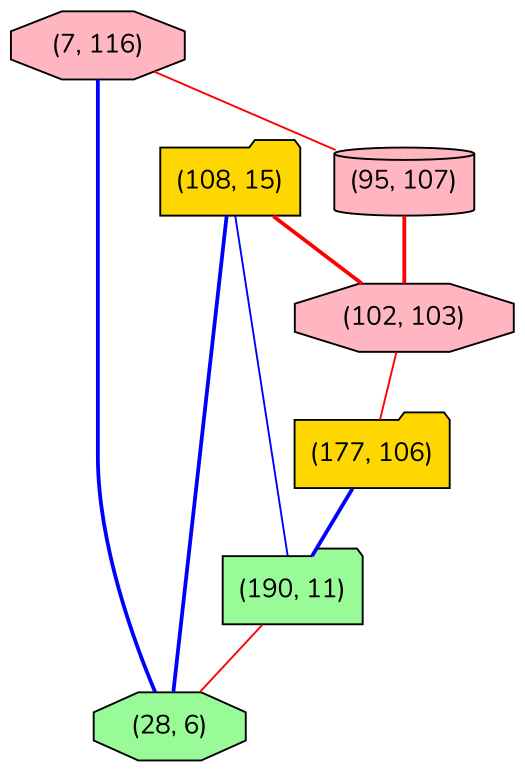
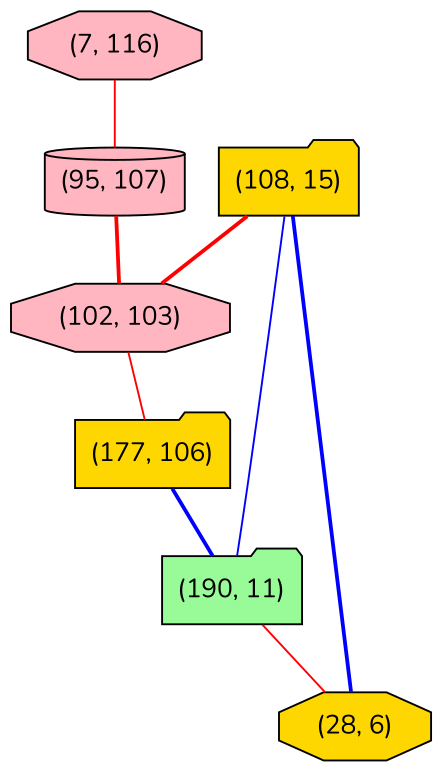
  graph {
    fontname=Nunito
    node [color=black fillcolor=lightpink fontname=Nunito shape=octagon style=filled]
    edge [color=red fontname=Nunito style=bold weight=1]
    "(7, 116)"
    "(95, 107)" [shape=cylinder]
-   "(28, 6)" [fillcolor=palegreen]
+   "(28, 6)" [fillcolor=gold]
    "(102, 103)"
    "(177, 106)" [fillcolor=gold shape=folder]
    "(108, 15)" [fillcolor=gold shape=folder]
    "(190, 11)" [fillcolor=palegreen shape=folder]
    "(7, 116)" -- "(95, 107)" [style=solid]
-   "(7, 116)" -- "(28, 6)" [color=blue weight=3]
    "(95, 107)" -- "(102, 103)"
    "(102, 103)" -- "(177, 106)" [style=solid]
    "(177, 106)" -- "(190, 11)" [color=blue weight=3]
    "(108, 15)" -- "(28, 6)" [color=blue weight=3]
    "(108, 15)" -- "(102, 103)"
    "(108, 15)" -- "(190, 11)" [color=blue style=solid weight=3]
    "(190, 11)" -- "(28, 6)" [style=solid]
  }
